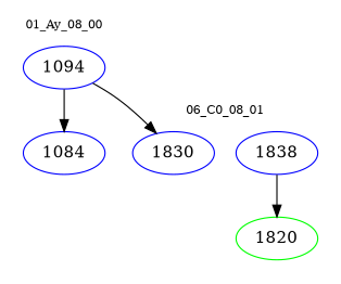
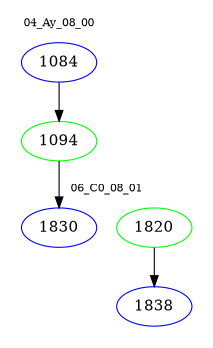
  digraph {
    node [color=blue]
    edge [color=black]
    n1 [label=1084]
-   n2 [label=1094]
+   n2 [color=green label=1094]
    n3 [label=1838]
    n4 [color=green label=1820]
    n5 [label=1830]
    subgraph cluster_1 {
      color=white
      fontsize=10
-     label="01_Ay_08_00"
+     label="04_Ay_08_00"
      n1
      n2
    }
    subgraph cluster_2 {
      color=white
      fontsize=10
      label="06_C0_08_01"
      n3
      n4
      n5
    }
-   n2 -> n1
+   n1 -> n2
    n2 -> n5
-   n3 -> n4
+   n4 -> n3
  }
